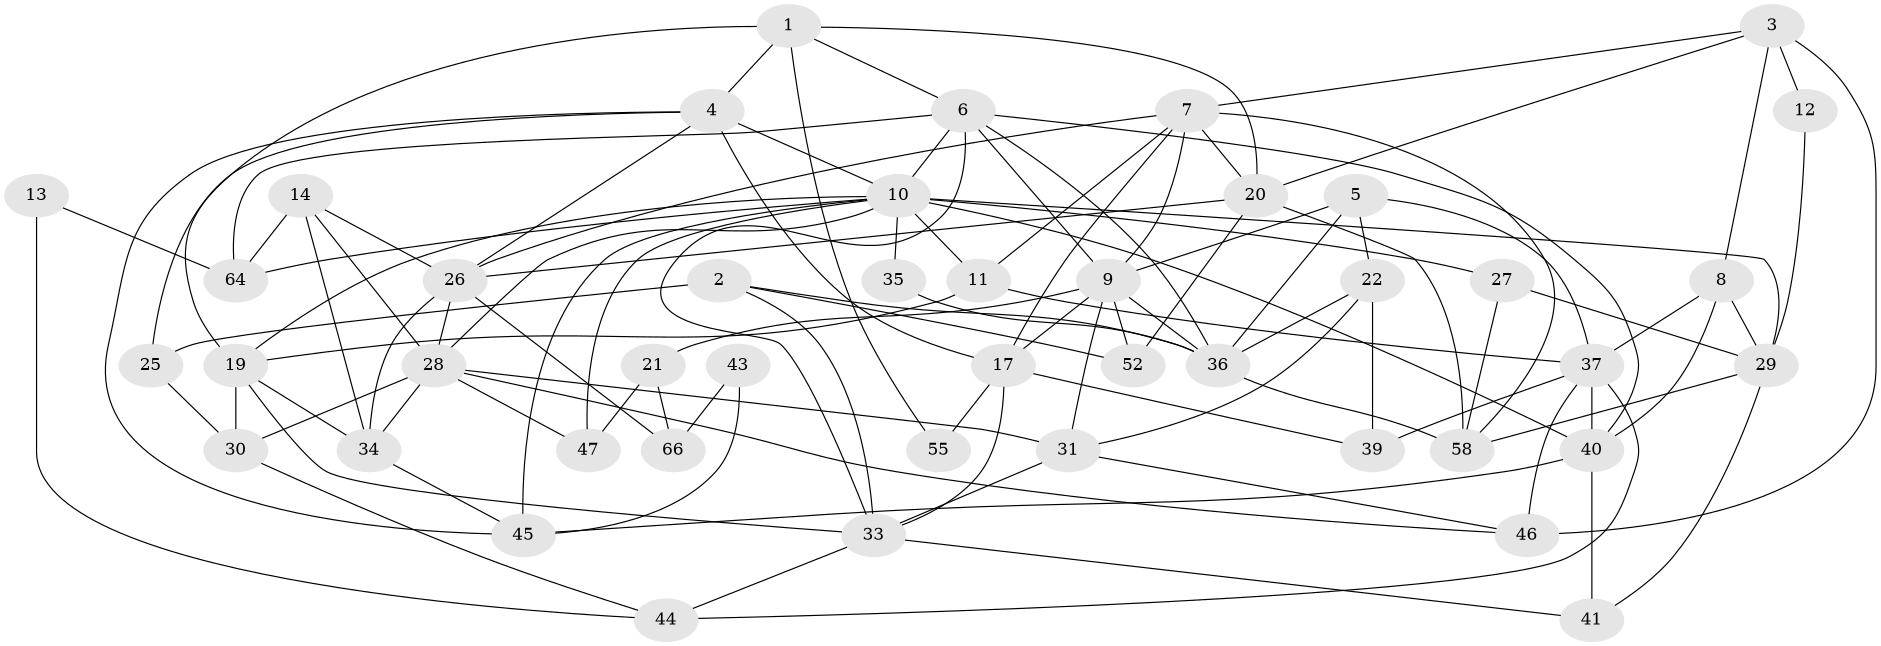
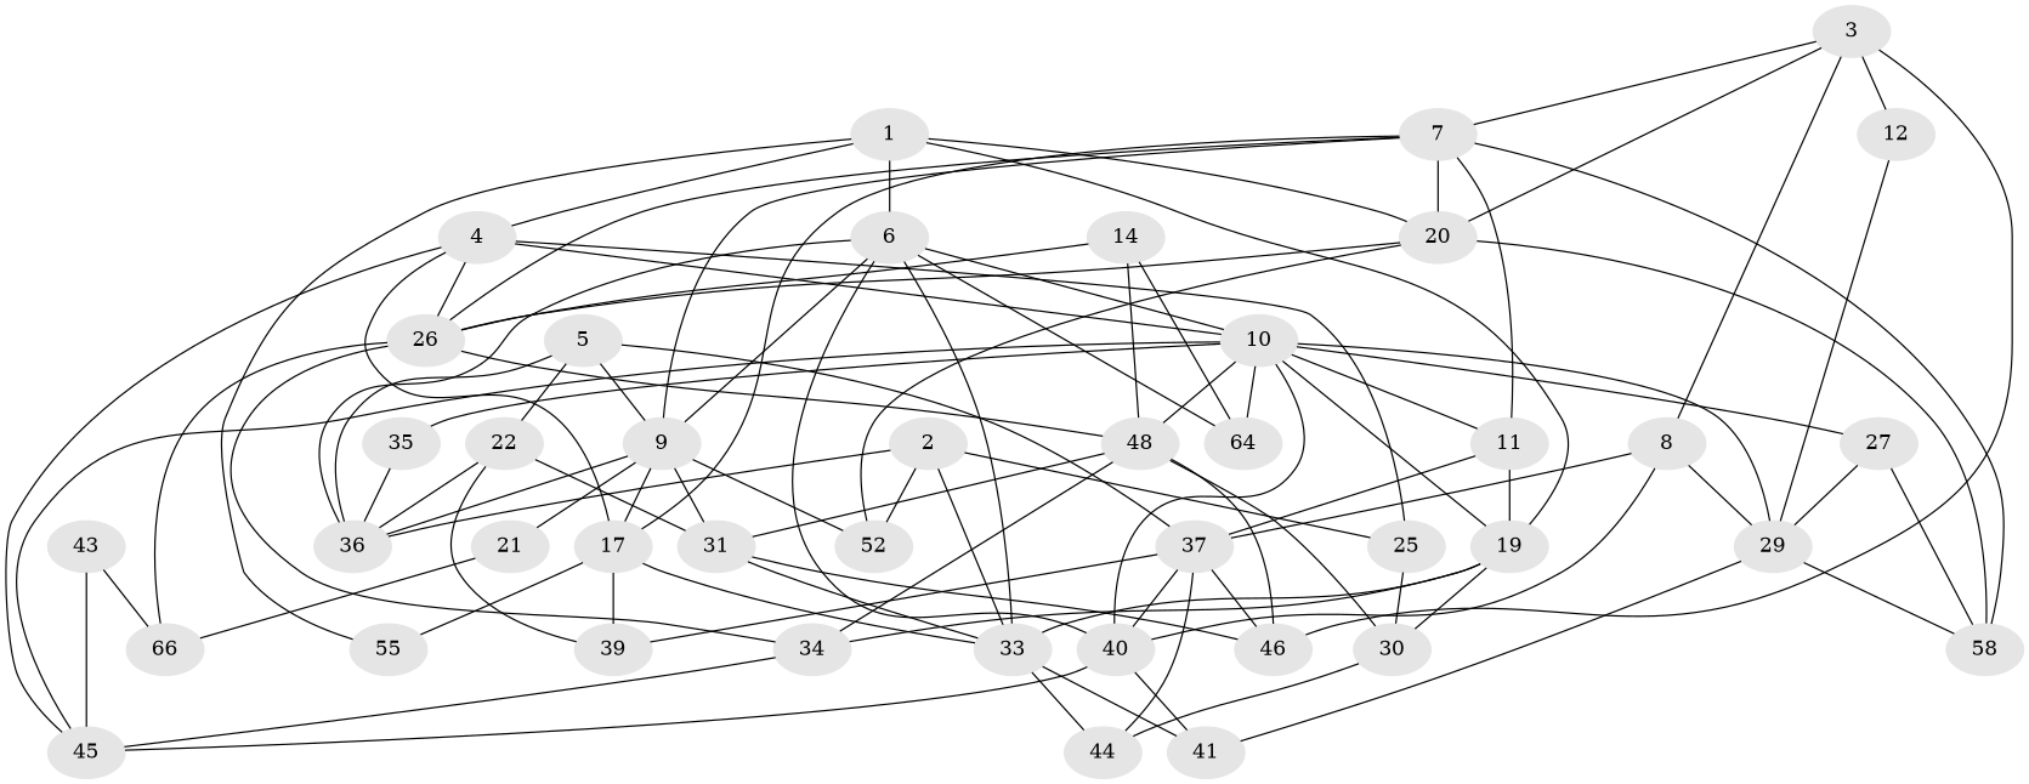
  graph {
    node [color=gray90 style=filled]
    1 [super="+18"]
    4 [super="+53"]
    6 [super="+56"]
    19
    20 [super="+24"]
    55
    25
    10 [super="+15"]
    17 [super="+65"]
    26 [super="+61"]
    45 [super="+48"]
    33 [super="+62"]
    36 [super="+68"]
    9 [super="+57"]
    40 [super="+54"]
    64
    34 [super="+60"]
    30
    52
    58 [super="+67"]
    2
    44
    41
    3 [super="+59"]
    7 [super="+38"]
    8
    12
    46 [super="+63"]
    11 [super="+42"]
    37 [super="+50"]
    29 [super="+51"]
    27
-   28 [super="+49"]
+   28 [super="+49" label=48]
    35
-   47
    39
    66
    5 [super="+16"]
    22
    21
    31
-   13
    14 [super="+23"]
    43
    1 -- 4
    1 -- 6
    1 -- 19
    1 -- 20
    1 -- 55
    4 -- 25
    4 -- 10
    4 -- 17
    4 -- 26
    4 -- 45
    6 -- 10
    6 -- 33
    6 -- 36
    6 -- 9
    6 -- 40
    6 -- 64
    19 -- 33
    19 -- 34
    19 -- 30
    20 -- 26
    20 -- 52
    20 -- 58
    25 -- 30
    10 -- 19
    10 -- 45
    10 -- 40
    10 -- 64
    10 -- 11
    10 -- 29
    10 -- 27
    10 -- 28
    10 -- 35
-   10 -- 47
    17 -- 55
    17 -- 33
    17 -- 39
    26 -- 34
    26 -- 28
    26 -- 66
    33 -- 44
    33 -- 41
-   36 -- 58
    9 -- 17 [weight=2]
    9 -- 36
    9 -- 52
    9 -- 21
    9 -- 31
    40 -- 45
    40 -- 41
    34 -- 45
    30 -- 44
    2 -- 25
    2 -- 33
    2 -- 36
    2 -- 52
    3 -- 20
    3 -- 7
    3 -- 8
    3 -- 12
    3 -- 46 [weight=2]
    7 -- 20
    7 -- 17
    7 -- 26
    7 -- 9
    7 -- 58
    7 -- 11
    8 -- 40
    8 -- 37
    8 -- 29
    12 -- 29
    11 -- 19
    11 -- 37
    37 -- 40
    37 -- 44
    37 -- 46
    37 -- 39
    29 -- 58
    29 -- 41
    27 -- 58
    27 -- 29
    28 -- 34
    28 -- 30
    28 -- 46
-   28 -- 47
    28 -- 31
    35 -- 36
    5 -- 36
    5 -- 9
    5 -- 37
    5 -- 22
    22 -- 36
    22 -- 39
    22 -- 31
-   21 -- 47
    21 -- 66
    31 -- 33
    31 -- 46
-   13 -- 64
-   13 -- 44
    14 -- 26
    14 -- 64
-   14 -- 34 [weight=2]
    14 -- 28
    43 -- 45
    43 -- 66
  }
